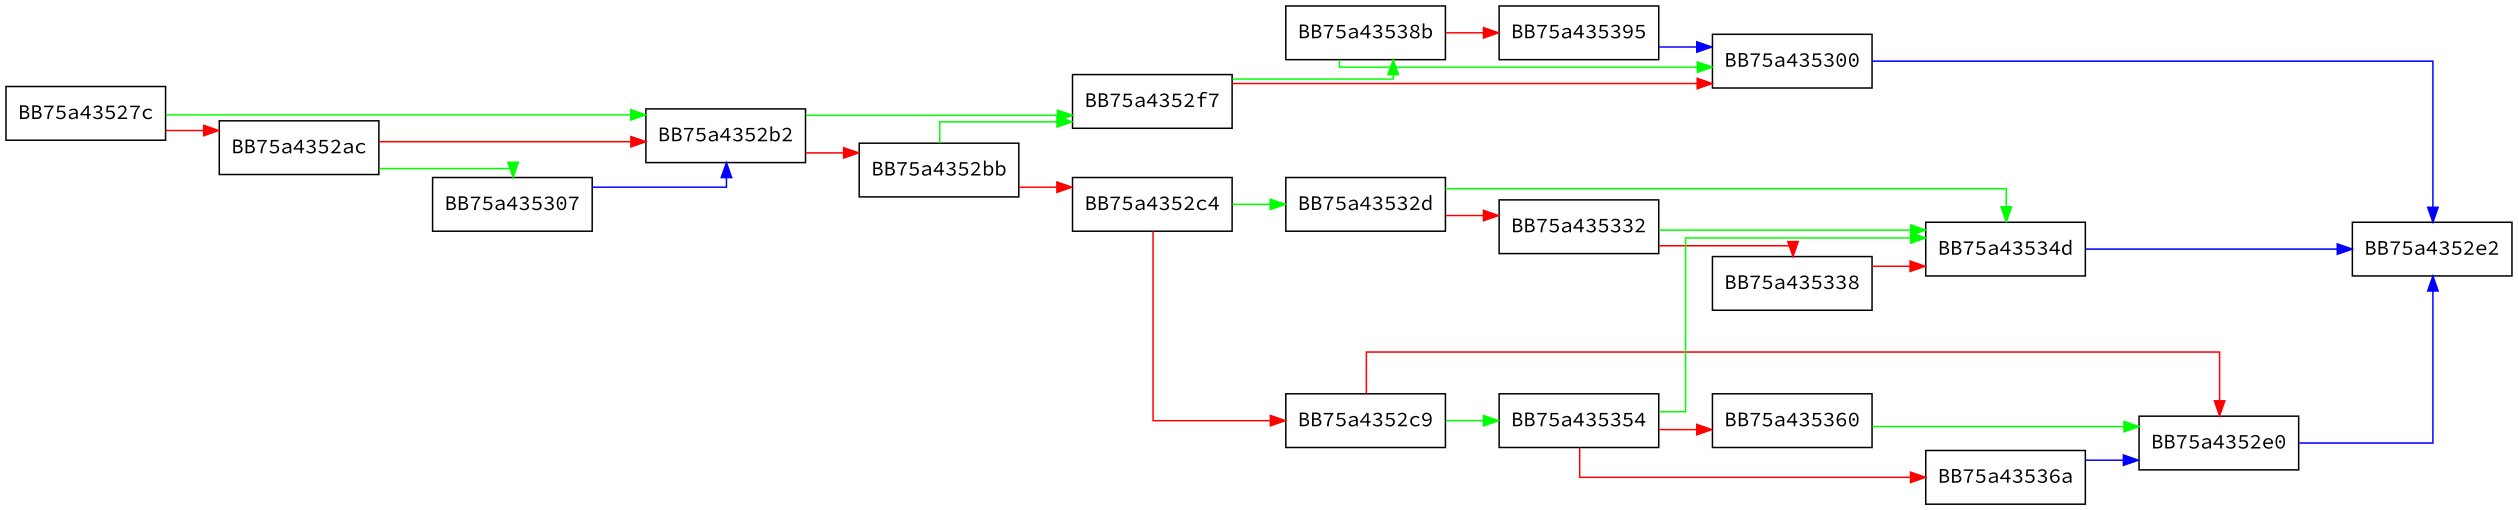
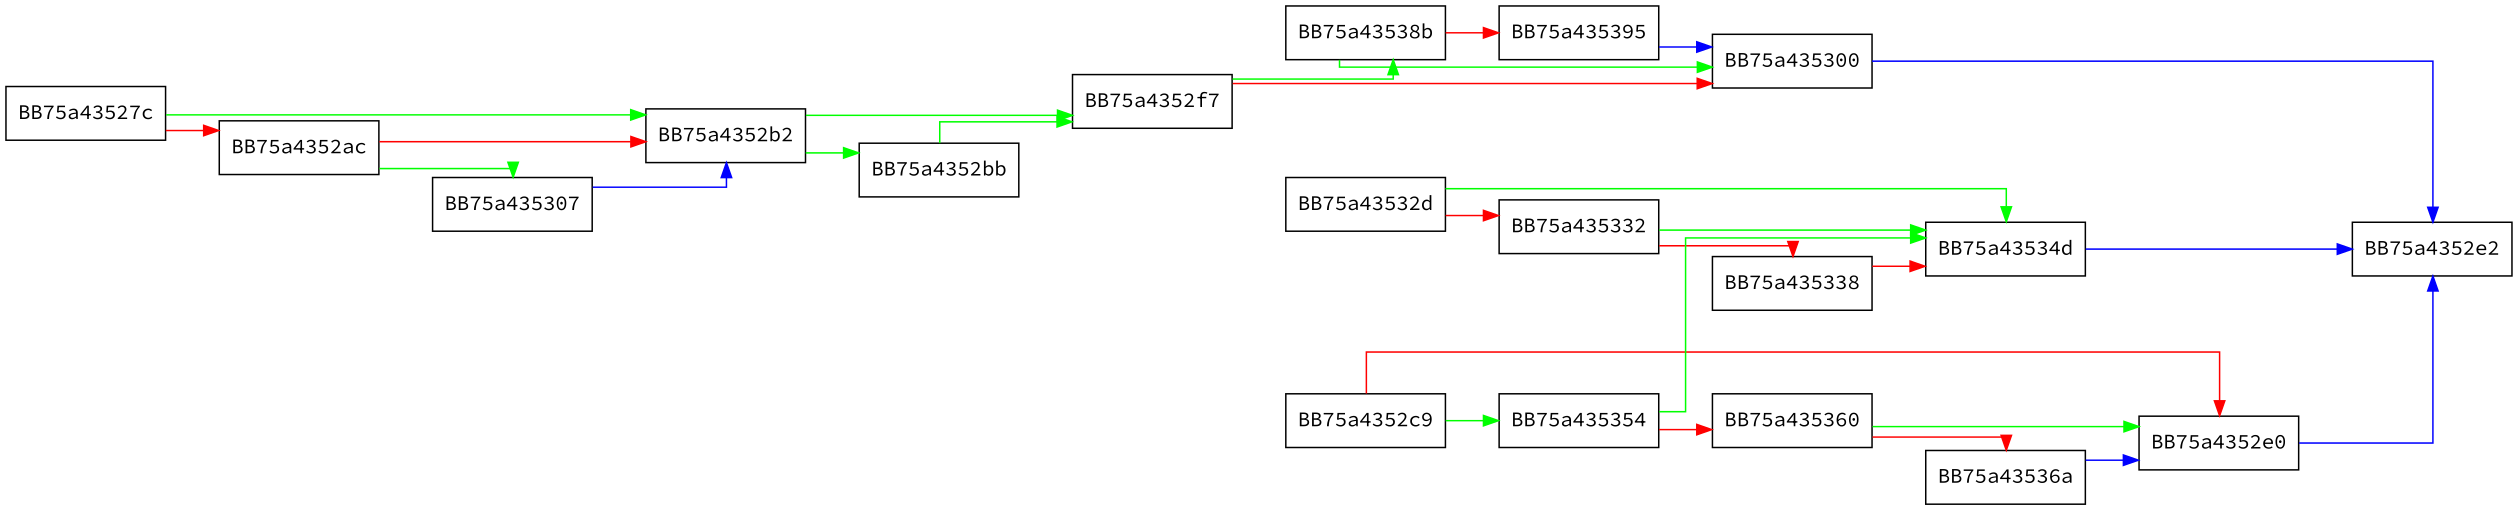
  digraph {
    fontname="Source Code Pro"
    rankdir=LR
    splines=ortho
    node [fontname="Source Code Pro" shape=box]
    edge [color=red fontname="Source Code Pro"]
    BB75a43527c
    BB75a4352b2
    BB75a4352ac
    BB75a4352f7
    BB75a4352bb
    BB75a435307
    BB75a43538b
    BB75a435300
-   BB75a4352c4
    BB75a435395
    BB75a4352e2
    BB75a43532d
    BB75a4352c9
    BB75a43534d
    BB75a435332
    BB75a435354
    BB75a4352e0
    BB75a435338
    BB75a435360
    BB75a43536a
    BB75a43527c -> BB75a4352b2 [color=green]
    BB75a43527c -> BB75a4352ac
    BB75a4352b2 -> BB75a4352f7 [color=green]
-   BB75a4352b2 -> BB75a4352bb
+   BB75a4352b2 -> BB75a4352bb [color=green]
    BB75a4352ac -> BB75a4352b2
    BB75a4352ac -> BB75a435307 [color=green]
    BB75a4352f7 -> BB75a43538b [color=green]
    BB75a4352f7 -> BB75a435300
    BB75a4352bb -> BB75a4352f7 [color=green]
-   BB75a4352bb -> BB75a4352c4
    BB75a435307 -> BB75a4352b2 [color=blue]
    BB75a43538b -> BB75a435300 [color=green]
    BB75a43538b -> BB75a435395
    BB75a435300 -> BB75a4352e2 [color=blue]
-   BB75a4352c4 -> BB75a43532d [color=green]
-   BB75a4352c4 -> BB75a4352c9
    BB75a435395 -> BB75a435300 [color=blue]
    BB75a43532d -> BB75a43534d [color=green]
    BB75a43532d -> BB75a435332
    BB75a4352c9 -> BB75a435354 [color=green]
    BB75a4352c9 -> BB75a4352e0
    BB75a43534d -> BB75a4352e2 [color=blue]
    BB75a435332 -> BB75a43534d [color=green]
    BB75a435332 -> BB75a435338
    BB75a435354 -> BB75a43534d [color=green]
    BB75a435354 -> BB75a435360
    BB75a4352e0 -> BB75a4352e2 [color=blue]
    BB75a435338 -> BB75a43534d
    BB75a435360 -> BB75a4352e0 [color=green]
-   BB75a435354 -> BB75a43536a
+   BB75a435360 -> BB75a43536a
    BB75a43536a -> BB75a4352e0 [color=blue]
  }
